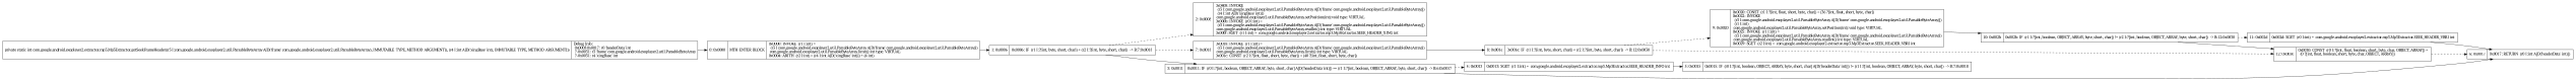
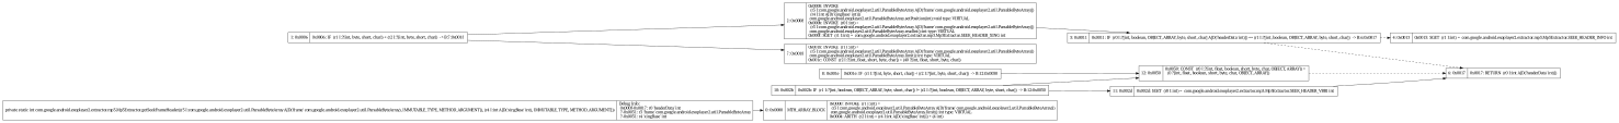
  digraph {
    fontname="PT Serif"
    rankdir=LR
    node [fontname="PT Serif" shape=record]
    edge [fontname="PT Serif"]
-   n1 [label="{0\:\ 0x0000|MTH_ENTER_BLOCK\l|0x0000: INVOKE  (r1 I:int) = \l  (r3 I:com.google.android.exoplayer2.util.ParsableByteArray A[D('frame' com.google.android.exoplayer2.util.ParsableByteArray)])\l com.google.android.exoplayer2.util.ParsableByteArray.limit():int type: VIRTUAL \l0x0004: ARITH  (r2 I:int) = (r4 I:int A[D('xingBase' int)]) + (4 int) \l}"]
+   n1 [label="{0\:\ 0x0000|MTH_ARRAY_BLOCK\l|0x0000: INVOKE  (r1 I:int) = \l  (r3 I:com.google.android.exoplayer2.util.ParsableByteArray A[D('frame' com.google.android.exoplayer2.util.ParsableByteArray)])\l com.google.android.exoplayer2.util.ParsableByteArray.limit():int type: VIRTUAL \l0x0004: ARITH  (r2 I:int) = (r4 I:int A[D('xingBase' int)]) + (4 int) \l}"]
    n2 [label="{1\:\ 0x0006|0x0006: IF  (r1 I:?[int, byte, short, char]) \< (r2 I:?[int, byte, short, char])  \-\> B:7:0x0018 \l}"]
-   n3 [label="{2\:\ 0x0008|0x0408: INVOKE  \l  (r3 I:com.google.android.exoplayer2.util.ParsableByteArray A[D('frame' com.google.android.exoplayer2.util.ParsableByteArray)])\l  (r4 I:int A[D('xingBase' int)])\l com.google.android.exoplayer2.util.ParsableByteArray.setPosition(int):void type: VIRTUAL \l0x000b: INVOKE  (r0 I:int) = \l  (r3 I:com.google.android.exoplayer2.util.ParsableByteArray A[D('frame' com.google.android.exoplayer2.util.ParsableByteArray)])\l com.google.android.exoplayer2.util.ParsableByteArray.readInt():int type: VIRTUAL \l0x000f: SGET  (r1 I:int) =  com.google.android.exoplayer2.extractor.mp3.Mp3Extractor.SEEK_HEADER_XING int \l}"]
+   n3 [label="{2\:\ 0x0008|0x0008: INVOKE  \l  (r3 I:com.google.android.exoplayer2.util.ParsableByteArray A[D('frame' com.google.android.exoplayer2.util.ParsableByteArray)])\l  (r4 I:int A[D('xingBase' int)])\l com.google.android.exoplayer2.util.ParsableByteArray.setPosition(int):void type: VIRTUAL \l0x000b: INVOKE  (r0 I:int) = \l  (r3 I:com.google.android.exoplayer2.util.ParsableByteArray A[D('frame' com.google.android.exoplayer2.util.ParsableByteArray)])\l com.google.android.exoplayer2.util.ParsableByteArray.readInt():int type: VIRTUAL \l0x000f: SGET  (r1 I:int) =  com.google.android.exoplayer2.extractor.mp3.Mp3Extractor.SEEK_HEADER_XING int \l}"]
    n4 [label="{7\:\ 0x0018|0x0018: INVOKE  (r1 I:int) = \l  (r3 I:com.google.android.exoplayer2.util.ParsableByteArray A[D('frame' com.google.android.exoplayer2.util.ParsableByteArray)])\l com.google.android.exoplayer2.util.ParsableByteArray.limit():int type: VIRTUAL \l0x001c: CONST  (r2 I:?[int, float, short, byte, char]) = (40 ?[int, float, short, byte, char]) \l}"]
    n5 [label="{3\:\ 0x0011|0x0011: IF  (r0 I:?[int, boolean, OBJECT, ARRAY, byte, short, char] A[D('headerData' int)]) == (r1 I:?[int, boolean, OBJECT, ARRAY, byte, short, char])  \-\> B:6:0x0017 \l}"]
    n6 [label="{8\:\ 0x001e|0x001e: IF  (r1 I:?[int, byte, short, char]) \< (r2 I:?[int, byte, short, char])  \-\> B:12:0x0030 \l}"]
    n7 [label="{4\:\ 0x0013|0x0013: SGET  (r1 I:int) =  com.google.android.exoplayer2.extractor.mp3.Mp3Extractor.SEEK_HEADER_INFO int \l}"]
    n8 [label="{6\:\ 0x0017|0x0017: RETURN  (r0 I:int A[D('headerData' int)]) \l}"]
-   n9 [label="{5\:\ 0x0015|0x0015: IF  (r0 I:?[int, boolean, OBJECT, ARRAY, byte, short, char] A[D('headerData' int)]) != (r1 I:?[int, boolean, OBJECT, ARRAY, byte, short, char])  \-\> B:7:0x0018 \l}"]
-   n10 [label="{9\:\ 0x0020|0x0020: CONST  (r1 I:?[int, float, short, byte, char]) = (36 ?[int, float, short, byte, char]) \l0x0022: INVOKE  \l  (r3 I:com.google.android.exoplayer2.util.ParsableByteArray A[D('frame' com.google.android.exoplayer2.util.ParsableByteArray)])\l  (r1 I:int)\l com.google.android.exoplayer2.util.ParsableByteArray.setPosition(int):void type: VIRTUAL \l0x0025: INVOKE  (r1 I:int) = \l  (r3 I:com.google.android.exoplayer2.util.ParsableByteArray A[D('frame' com.google.android.exoplayer2.util.ParsableByteArray)])\l com.google.android.exoplayer2.util.ParsableByteArray.readInt():int type: VIRTUAL \l0x0029: SGET  (r2 I:int) =  com.google.android.exoplayer2.extractor.mp3.Mp3Extractor.SEEK_HEADER_VBRI int \l}"]
    n11 [label="{12\:\ 0x0030|0x0030: CONST  (r0 I:?[int, float, boolean, short, byte, char, OBJECT, ARRAY]) = \l  (0 ?[int, float, boolean, short, byte, char, OBJECT, ARRAY])\l \l}"]
    n12 [label="{10\:\ 0x002b|0x002b: IF  (r1 I:?[int, boolean, OBJECT, ARRAY, byte, short, char]) != (r2 I:?[int, boolean, OBJECT, ARRAY, byte, short, char])  \-\> B:12:0x0030 \l}"]
    n13 [label="{11\:\ 0x002d|0x002d: SGET  (r0 I:int) =  com.google.android.exoplayer2.extractor.mp3.Mp3Extractor.SEEK_HEADER_VBRI int \l}"]
    n14 [label="{private static int com.google.android.exoplayer2.extractor.mp3.Mp3Extractor.getSeekFrameHeader((r3 I:com.google.android.exoplayer2.util.ParsableByteArray A[D('frame' com.google.android.exoplayer2.util.ParsableByteArray), IMMUTABLE_TYPE, METHOD_ARGUMENT]), (r4 I:int A[D('xingBase' int), IMMUTABLE_TYPE, METHOD_ARGUMENT]))  | Debug Info:\l  0x000f\-0x0017: r0 'headerData' int\l  ?\-0x0031: r3 'frame' com.google.android.exoplayer2.util.ParsableByteArray\l  ?\-0x0031: r4 'xingBase' int\l}"]
-   n1 -> n2
-   n2 -> n3 [style=dashed]
-   n2 -> n4 [style=dashed]
-   n2 -> n5
-   n4 -> n6
+   n2 -> n3 [style=solid]
+   n2 -> n4
+   n3 -> n5
    n5 -> n7 [style=dashed]
-   n5 -> n8
-   n6 -> n10 [style=dashed]
-   n6 -> n11 [style=dashed]
-   n7 -> n9
-   n10 -> n12
+   n5 -> n8 [style=dashed]
+   n6 -> n11
    n11 -> n8 [style=dashed]
    n12 -> n11
-   n12 -> n13 [style=dashed]
+   n12 -> n13 [style=solid]
    n13 -> n8
    n14 -> n1
  }
